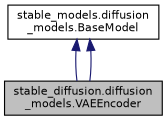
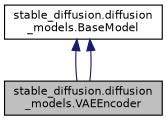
  digraph {
    node [color=black fontname=Helvetica fontsize=10 shape=record style=filled]
    edge [color=midnightblue dir=back fontname=Helvetica fontsize=10 labelfontname=Helvetica labelfontsize=10 style=solid]
    n1 [fillcolor=grey75 fontcolor=black height=0.2 label="stable_diffusion.diffusion\l_models.VAEEncoder" width=0.4]
-   n2 [fillcolor=white height=0.2 label="stable_models.diffusion\l_models.BaseModel" width=0.4]
+   n2 [fillcolor=white height=0.2 label="stable_diffusion.diffusion\l_models.BaseModel" width=0.4]
    n2 -> n1
    n2 -> n1
  }
